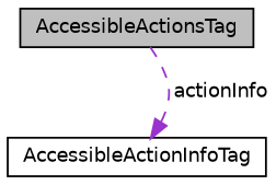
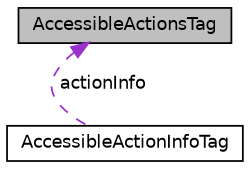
  digraph {
    node [color=black fontname=Helvetica fontsize=10 shape=record style=filled]
    n1 [fillcolor=grey75 fontcolor=black height=0.2 label=AccessibleActionsTag width=0.4]
    n2 [fillcolor=white height=0.2 label=AccessibleActionInfoTag width=0.4]
-   n2 -> n1 [color=darkorchid3 dir=back fontname=Helvetica fontsize=10 label=" actionInfo" labelfontname=Helvetica labelfontsize=10 style=dashed]
+   n1 -> n2 [color=darkorchid3 dir=back fontname=Helvetica fontsize=10 label=" actionInfo" labelfontname=Helvetica labelfontsize=10 style=dashed]
  }
